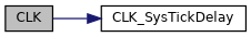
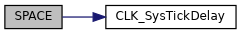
  digraph {
    rankdir=LR
    node [color=black fontname=Helvetica fontsize=10 shape=record style=filled]
-   n1 [fillcolor=grey75 fontcolor=black height=0.2 label=CLK width=0.4]
+   n1 [fillcolor=grey75 fontcolor=black height=0.2 label=SPACE width=0.4]
    n2 [fillcolor=white height=0.2 label=CLK_SysTickDelay width=0.4]
    n1 -> n2 [color=midnightblue fontname=Helvetica fontsize=10 labelfontname=Helvetica labelfontsize=10 style=solid]
  }
